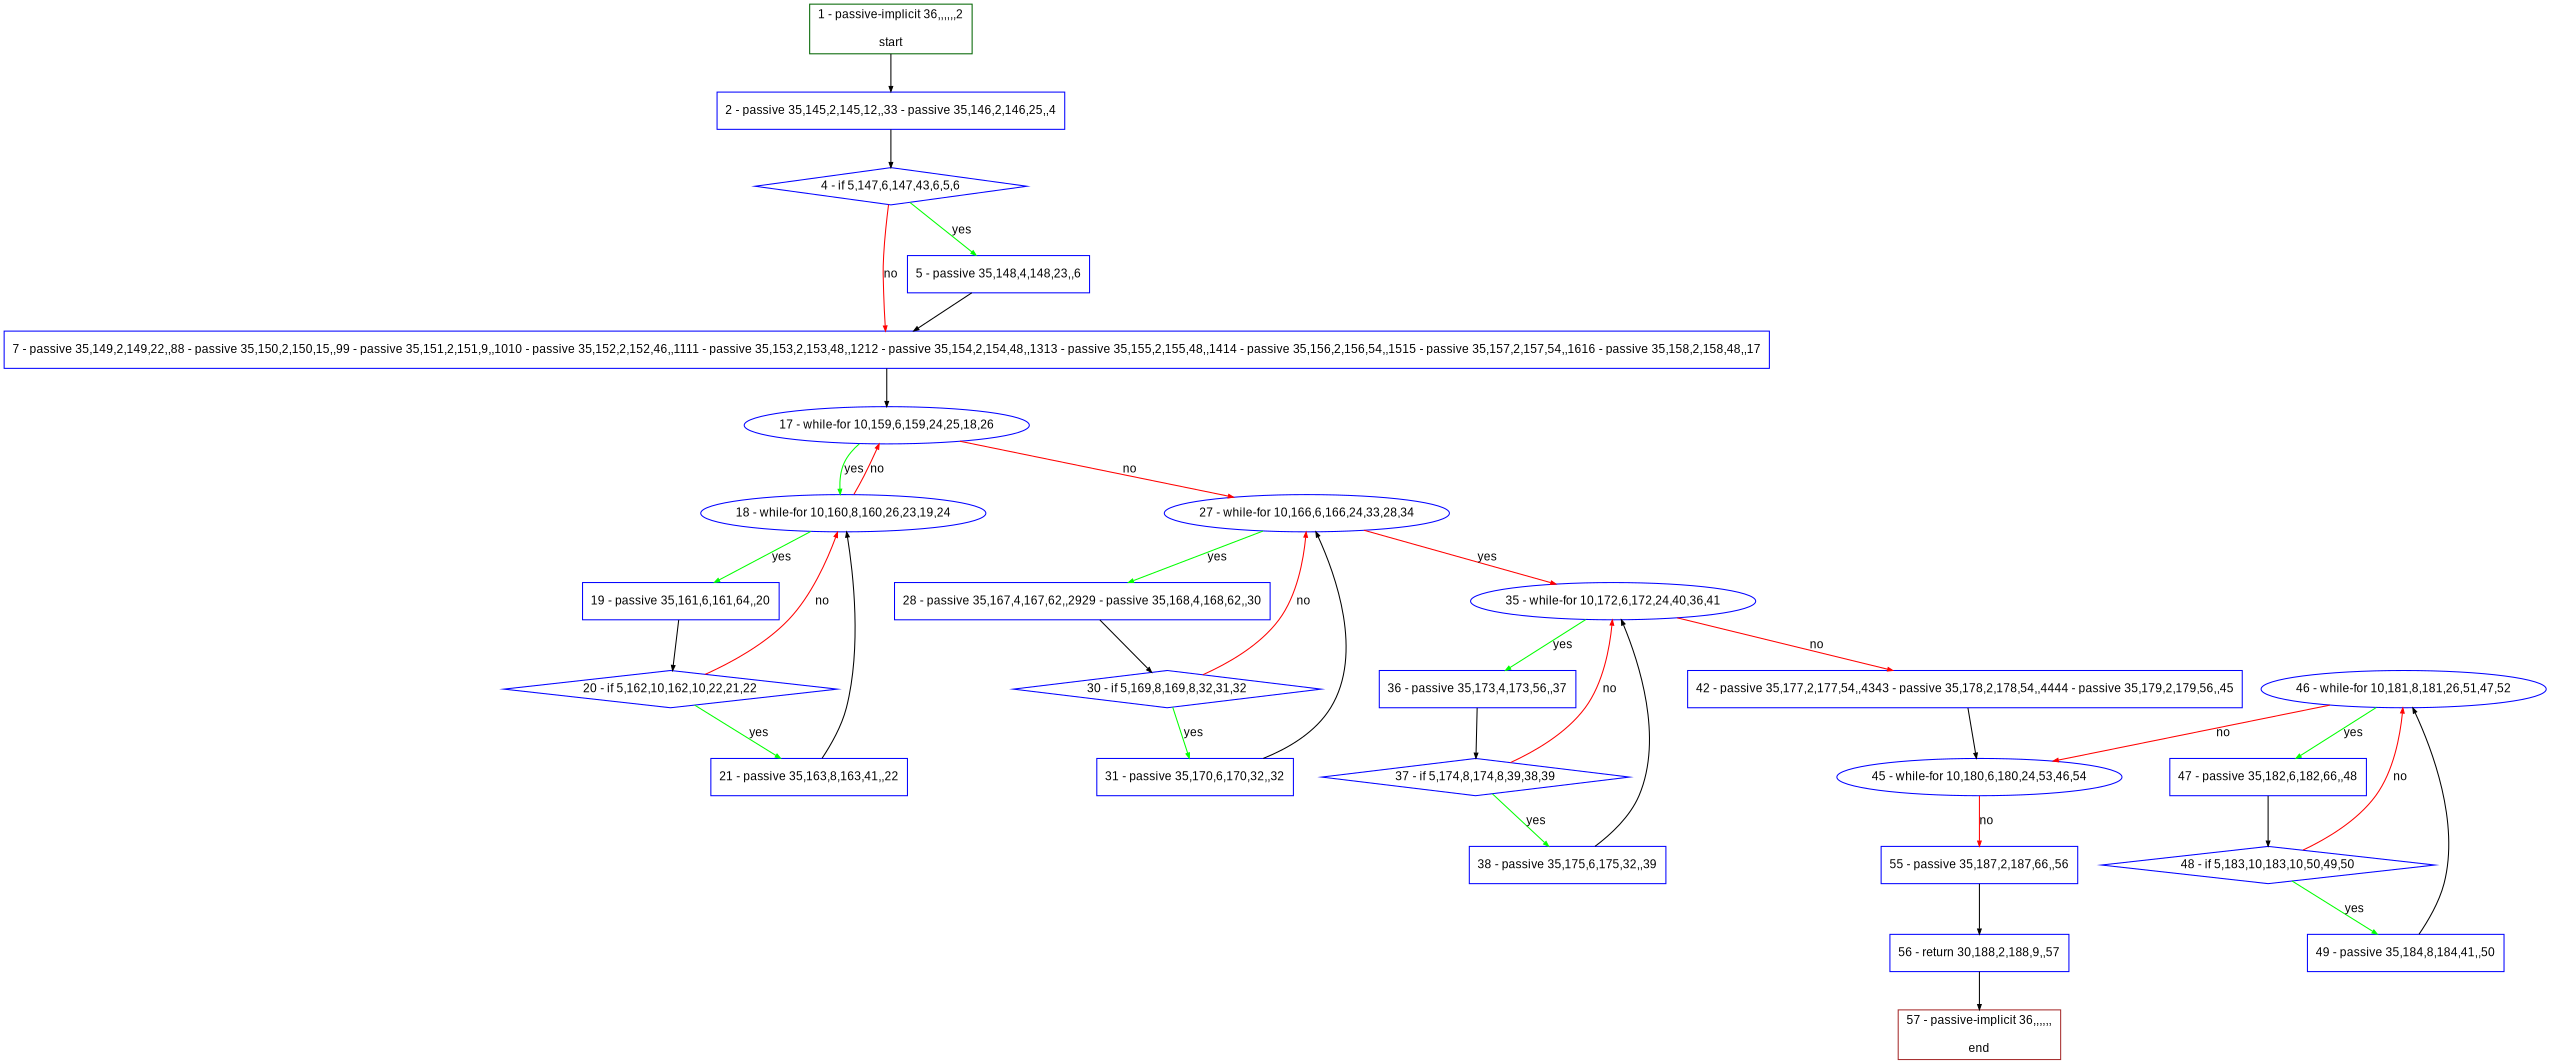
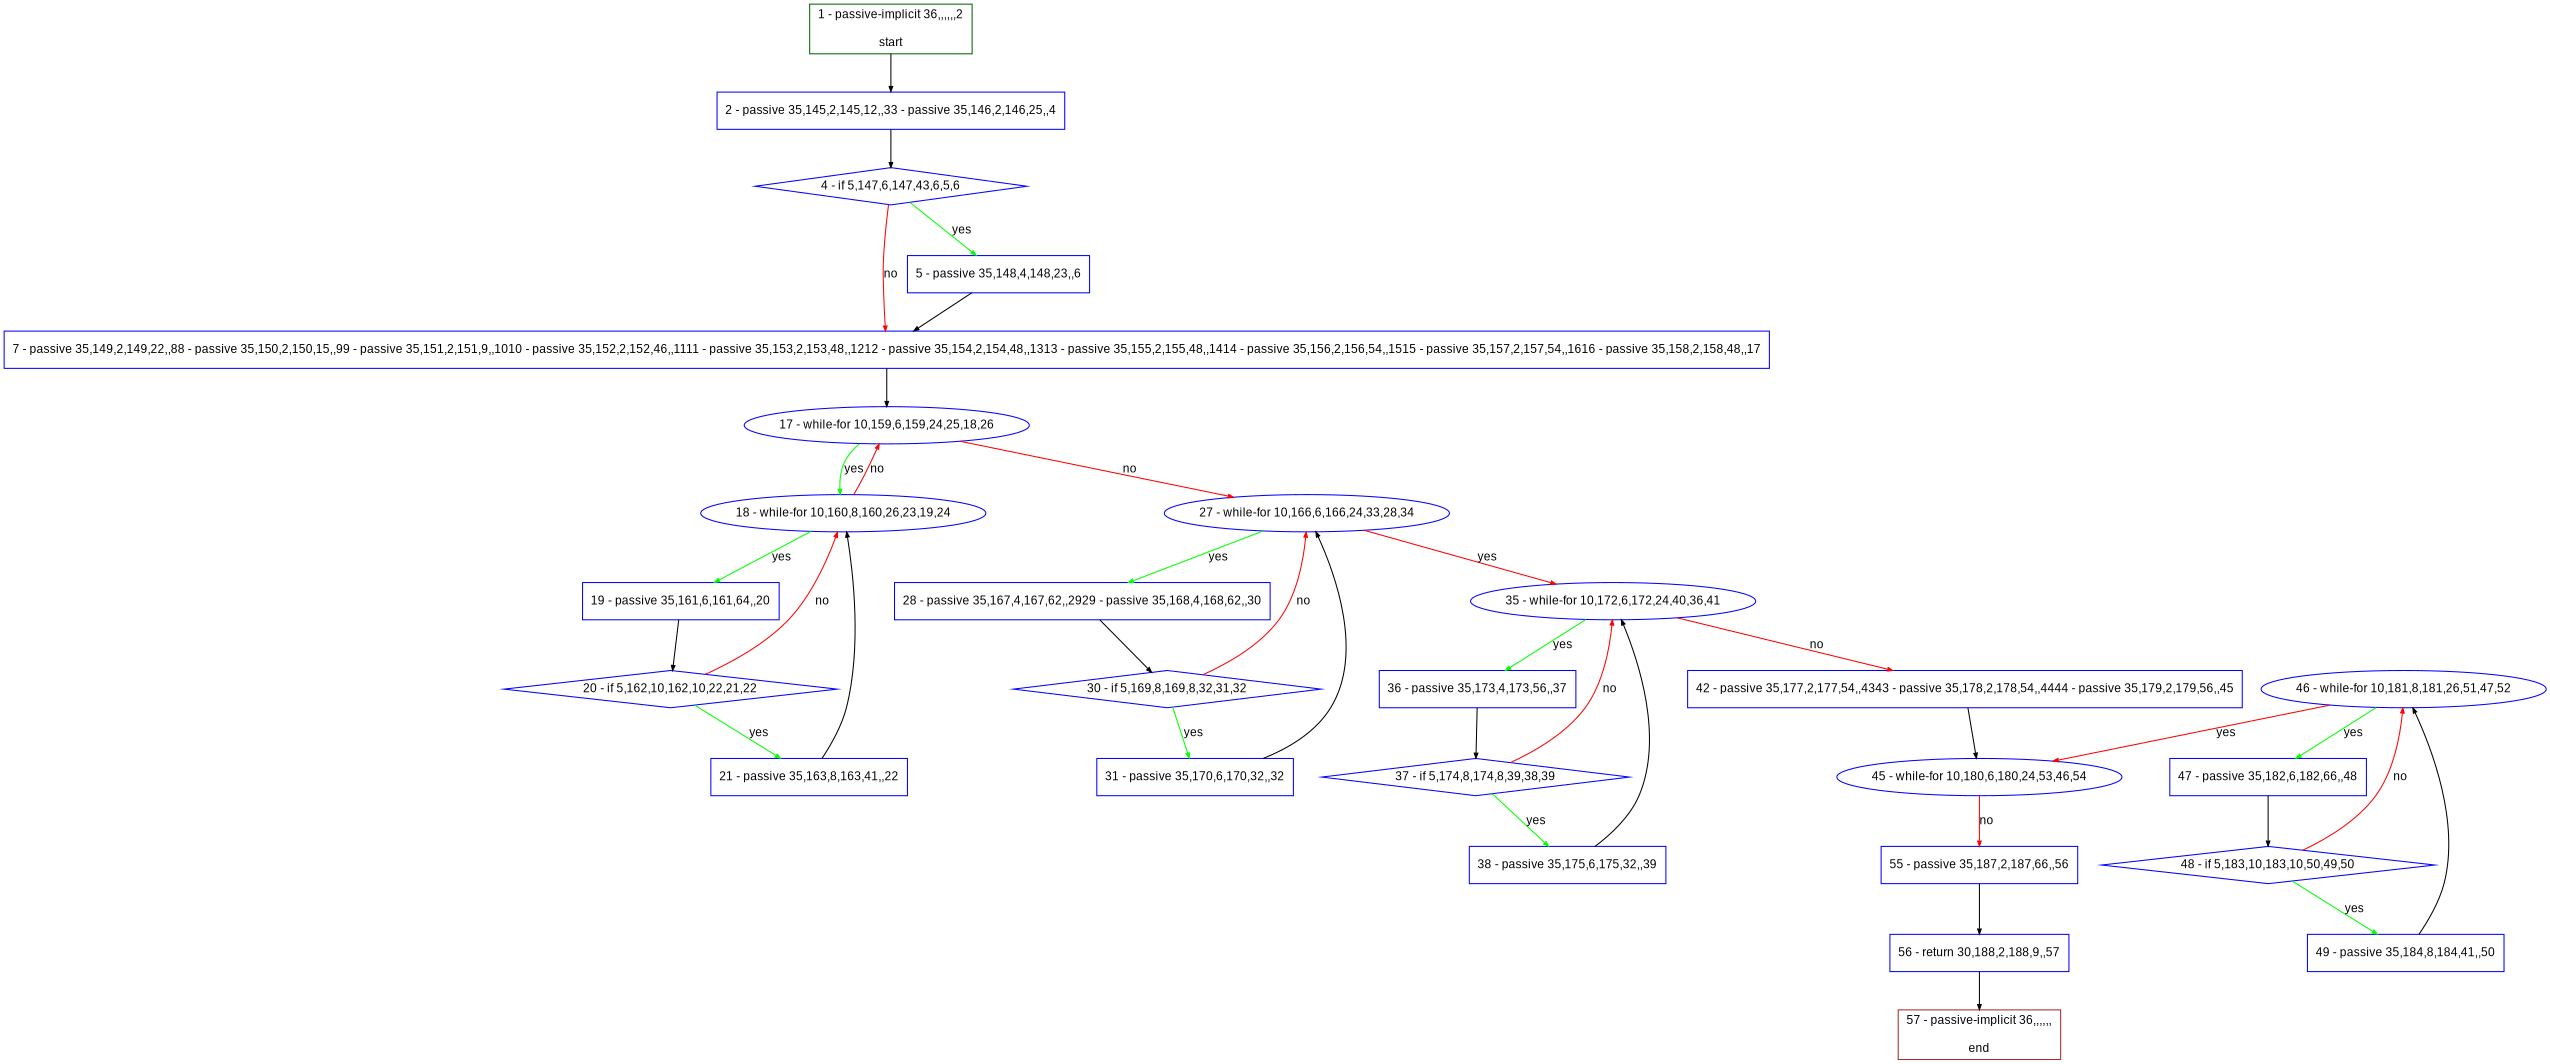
  digraph {
    bgcolor=white
    compound=true
    fillcolor="#FFFFCC"
    fontname=Arial
    fontsize=12
    pack=true
    packmode=clust
    style="rounded,filled"
    node [color="#0000ff" compound=true fillcolor="#ffffff" fixedsize=false fontname=Arial fontsize=12 node_initialized=no shape=box style=filled]
    edge [arrowhead=normal arrowsize=0.5 arrowtail=none color="#000000" compound=true dir=forward fontcolor=black fontname=Arial fontsize=12]
    n1 [label="2 - passive 35,145,2,145,12,,33 - passive 35,146,2,146,25,,4"]
    n2 [label="4 - if 5,147,6,147,43,6,5,6" shape=diamond]
    n3 [label="5 - passive 35,148,4,148,23,,6"]
    n4 [label="7 - passive 35,149,2,149,22,,88 - passive 35,150,2,150,15,,99 - passive 35,151,2,151,9,,1010 - passive 35,152,2,152,46,,1111 - passive 35,153,2,153,48,,1212 - passive 35,154,2,154,48,,1313 - passive 35,155,2,155,48,,1414 - passive 35,156,2,156,54,,1515 - passive 35,157,2,157,54,,1616 - passive 35,158,2,158,48,,17"]
    n5 [color="#006400" label="1 - passive-implicit 36,,,,,,2\n\nstart"]
    n6 [label="17 - while-for 10,159,6,159,24,25,18,26" shape=oval]
    n7 [label="18 - while-for 10,160,8,160,26,23,19,24" shape=oval]
    n8 [label="27 - while-for 10,166,6,166,24,33,28,34" shape=oval]
    n9 [label="19 - passive 35,161,6,161,64,,20"]
    n10 [label="28 - passive 35,167,4,167,62,,2929 - passive 35,168,4,168,62,,30"]
    n11 [label="35 - while-for 10,172,6,172,24,40,36,41" shape=oval]
    n12 [label="20 - if 5,162,10,162,10,22,21,22" shape=diamond]
    n13 [label="30 - if 5,169,8,169,8,32,31,32" shape=diamond]
    n14 [label="36 - passive 35,173,4,173,56,,37"]
    n15 [label="42 - passive 35,177,2,177,54,,4343 - passive 35,178,2,178,54,,4444 - passive 35,179,2,179,56,,45"]
    n16 [label="21 - passive 35,163,8,163,41,,22"]
    n17 [label="31 - passive 35,170,6,170,32,,32"]
    n18 [label="37 - if 5,174,8,174,8,39,38,39" shape=diamond]
    n19 [label="45 - while-for 10,180,6,180,24,53,46,54" shape=oval]
    n20 [label="38 - passive 35,175,6,175,32,,39"]
    n21 [label="55 - passive 35,187,2,187,66,,56"]
    n22 [label="46 - while-for 10,181,8,181,26,51,47,52" shape=oval]
    n23 [label="47 - passive 35,182,6,182,66,,48"]
    n24 [label="56 - return 30,188,2,188,9,,57"]
    n25 [label="48 - if 5,183,10,183,10,50,49,50" shape=diamond]
    n26 [color="#a52a2a" label="57 - passive-implicit 36,,,,,,\n\nend"]
    n27 [label="49 - passive 35,184,8,184,41,,50"]
    n1 -> n2
    n2 -> n3 [color="#00ff00" label=yes]
    n2 -> n4 [color="#ff0000" label=no]
    n3 -> n4
    n4 -> n6
    n5 -> n1
    n6 -> n7 [color="#00ff00" label=yes]
    n6 -> n8 [color="#ff0000" label=no]
    n7 -> n6 [color="#ff0000" label=no]
    n7 -> n9 [color="#00ff00" label=yes]
    n8 -> n10 [color="#00ff00" label=yes]
    n8 -> n11 [color="#ff0000" label=yes]
    n9 -> n12
    n10 -> n13
    n11 -> n14 [color="#00ff00" label=yes]
    n11 -> n15 [color="#ff0000" label=no]
    n12 -> n7 [color="#ff0000" label=no]
    n12 -> n16 [color="#00ff00" label=yes]
    n13 -> n8 [color="#ff0000" label=no]
    n13 -> n17 [color="#00ff00" label=yes]
    n14 -> n18
    n15 -> n19
    n16 -> n7
    n17 -> n8
    n18 -> n11 [color="#ff0000" label=no]
    n18 -> n20 [color="#00ff00" label=yes]
    n19 -> n21 [color="#ff0000" label=no]
    n20 -> n11
    n21 -> n24
-   n22 -> n19 [color="#ff0000" label=no]
+   n22 -> n19 [color="#ff0000" label=yes]
    n22 -> n23 [color="#00ff00" label=yes]
    n23 -> n25
    n24 -> n26
    n25 -> n22 [color="#ff0000" label=no]
    n25 -> n27 [color="#00ff00" label=yes]
    n27 -> n22
  }
